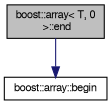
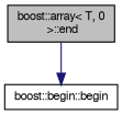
  digraph {
    rankdir=TB
    node [color=black fontname=FreeSans fontsize=10 shape=record]
    n1 [fillcolor=grey75 fontcolor=black height=0.2 label="boost::array\< T, 0\l \>::end" style=filled width=0.4]
-   n2 [height=0.2 label="boost::array::begin" width=0.4]
+   n2 [height=0.2 label="boost::begin::begin" width=0.4]
    n1 -> n2 [color=midnightblue fontname=FreeSans fontsize=10 labelfontname=FreeSans labelfontsize=10 style=solid]
  }
